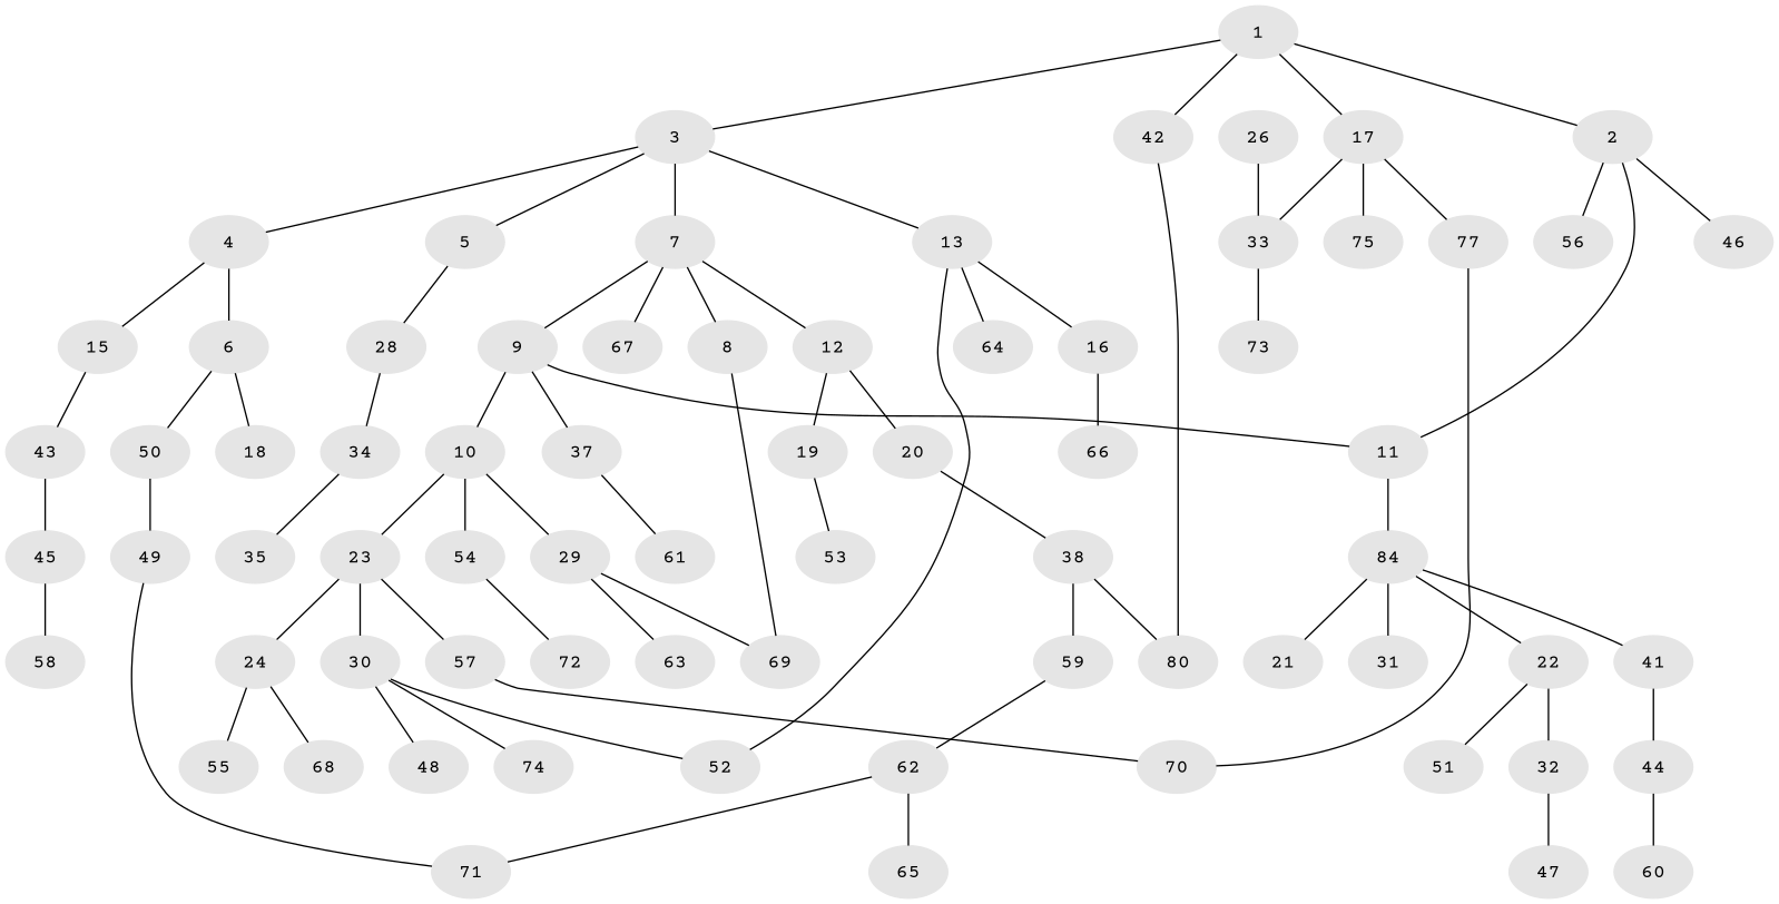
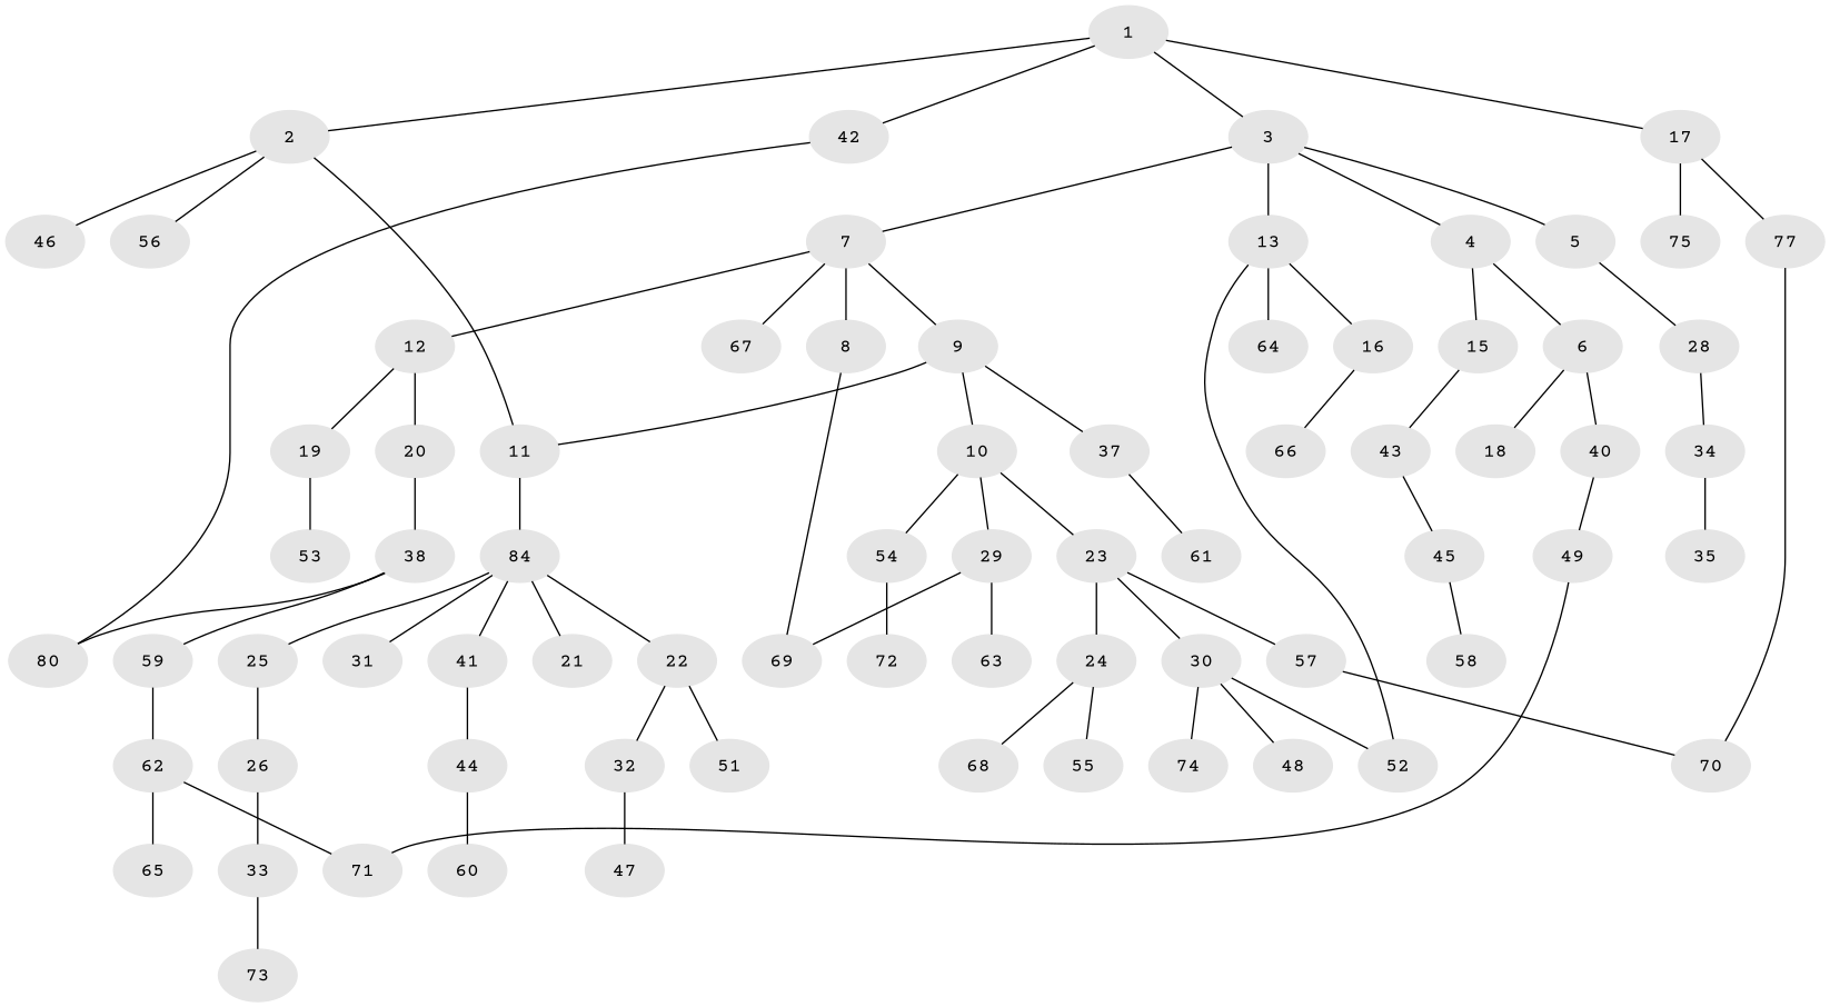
  graph {
    fontname="Courier Prime"
    node [color=gray90 fontname="Courier Prime" style=filled]
    edge [fontname="Courier Prime"]
    1
    2
    3
    17
    42
    11
    46
    56
    4
    5
    7
    13
    n13 [label=77]
    33
    75
    n16 [label=80]
    n17 [label=84]
    6
    15
    28
    8
    9
    12
    67
    16
    52
    64
    18
-   40 [label=50]
+   40
    43
    34
    49
    69
    10
    37
    19
    20
    23
    29
    54
    61
    24
    30
    57
    63
    72
    21
    22
+   25
    31
    41
    53
    38
    66
    32
    51
    26
    44
    45
    70
    73
    59
    47
    55
    68
    48
    74
    35
    71
    60
    58
    62
    65
    1 -- 2
    1 -- 3
    1 -- 17
    1 -- 42
    2 -- 11
    2 -- 46
    2 -- 56
    3 -- 4
    3 -- 5
    3 -- 7
    3 -- 13
    17 -- n13
-   17 -- 33
    17 -- 75
    42 -- n16
    11 -- n17
    4 -- 6
    4 -- 15
    5 -- 28
    7 -- 8
    7 -- 9
    7 -- 12
    7 -- 67
    13 -- 16
    13 -- 52
    13 -- 64
    n13 -- 70
    33 -- 73
    n17 -- 21
    n17 -- 22
+   n17 -- 25
    n17 -- 31
    n17 -- 41
    6 -- 18
    6 -- 40
    15 -- 43
    28 -- 34
    8 -- 69
    9 -- 11
    9 -- 10
    9 -- 37
    12 -- 19
    12 -- 20
    16 -- 66
    40 -- 49
    43 -- 45
    34 -- 35
    49 -- 71
    10 -- 23
    10 -- 29
    10 -- 54
    37 -- 61
    19 -- 53
    20 -- 38
    23 -- 24
    23 -- 30
    23 -- 57
    29 -- 69
    29 -- 63
    54 -- 72
    24 -- 55
    24 -- 68
    30 -- 52
    30 -- 48
    30 -- 74
    57 -- 70
    22 -- 32
    22 -- 51
+   25 -- 26
    41 -- 44
    38 -- n16
    38 -- 59
    32 -- 47
    26 -- 33
    44 -- 60
    45 -- 58
    59 -- 62
    62 -- 71
    62 -- 65
  }
